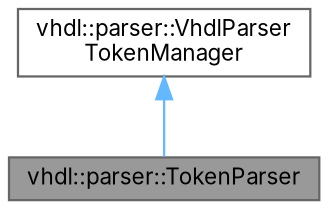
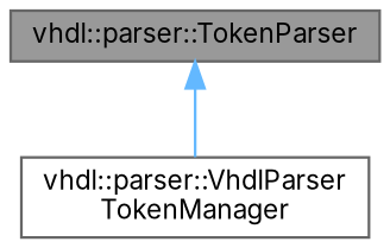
  digraph {
    fontname=Inter
    node [color=gray40 fontname=Inter fontsize=10 shape=box style=filled]
    n1 [fillcolor=grey60 fontcolor=black height=0.2 label="vhdl::parser::TokenParser" width=0.4]
    n2 [fillcolor=white height=0.2 label="vhdl::parser::VhdlParser\lTokenManager" width=0.4]
-   n2 -> n1 [color=steelblue1 dir=back fontname=Inter fontsize=10 labelfontname=Helvetica labelfontsize=10 style=solid]
+   n1 -> n2 [color=steelblue1 dir=back fontname=Inter fontsize=10 labelfontname=Helvetica labelfontsize=10 style=solid]
  }
